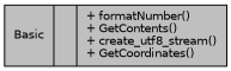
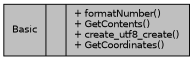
  digraph {
    rankdir=LR
-   n1 [color=black fillcolor=grey75 fontcolor=black fontname=Helvetica fontsize=10 height=0.2 label="{Basic\n||+ formatNumber()\l+ GetContents()\l+ create_utf8_stream()\l+ GetCoordinates()\l}" shape=record style=filled width=0.4]
+   n1 [color=black fillcolor=grey75 fontcolor=black fontname=Helvetica fontsize=10 height=0.2 label="{Basic\n||+ formatNumber()\l+ GetContents()\l+ create_utf8_create()\l+ GetCoordinates()\l}" shape=record style=filled width=0.4]
  }
